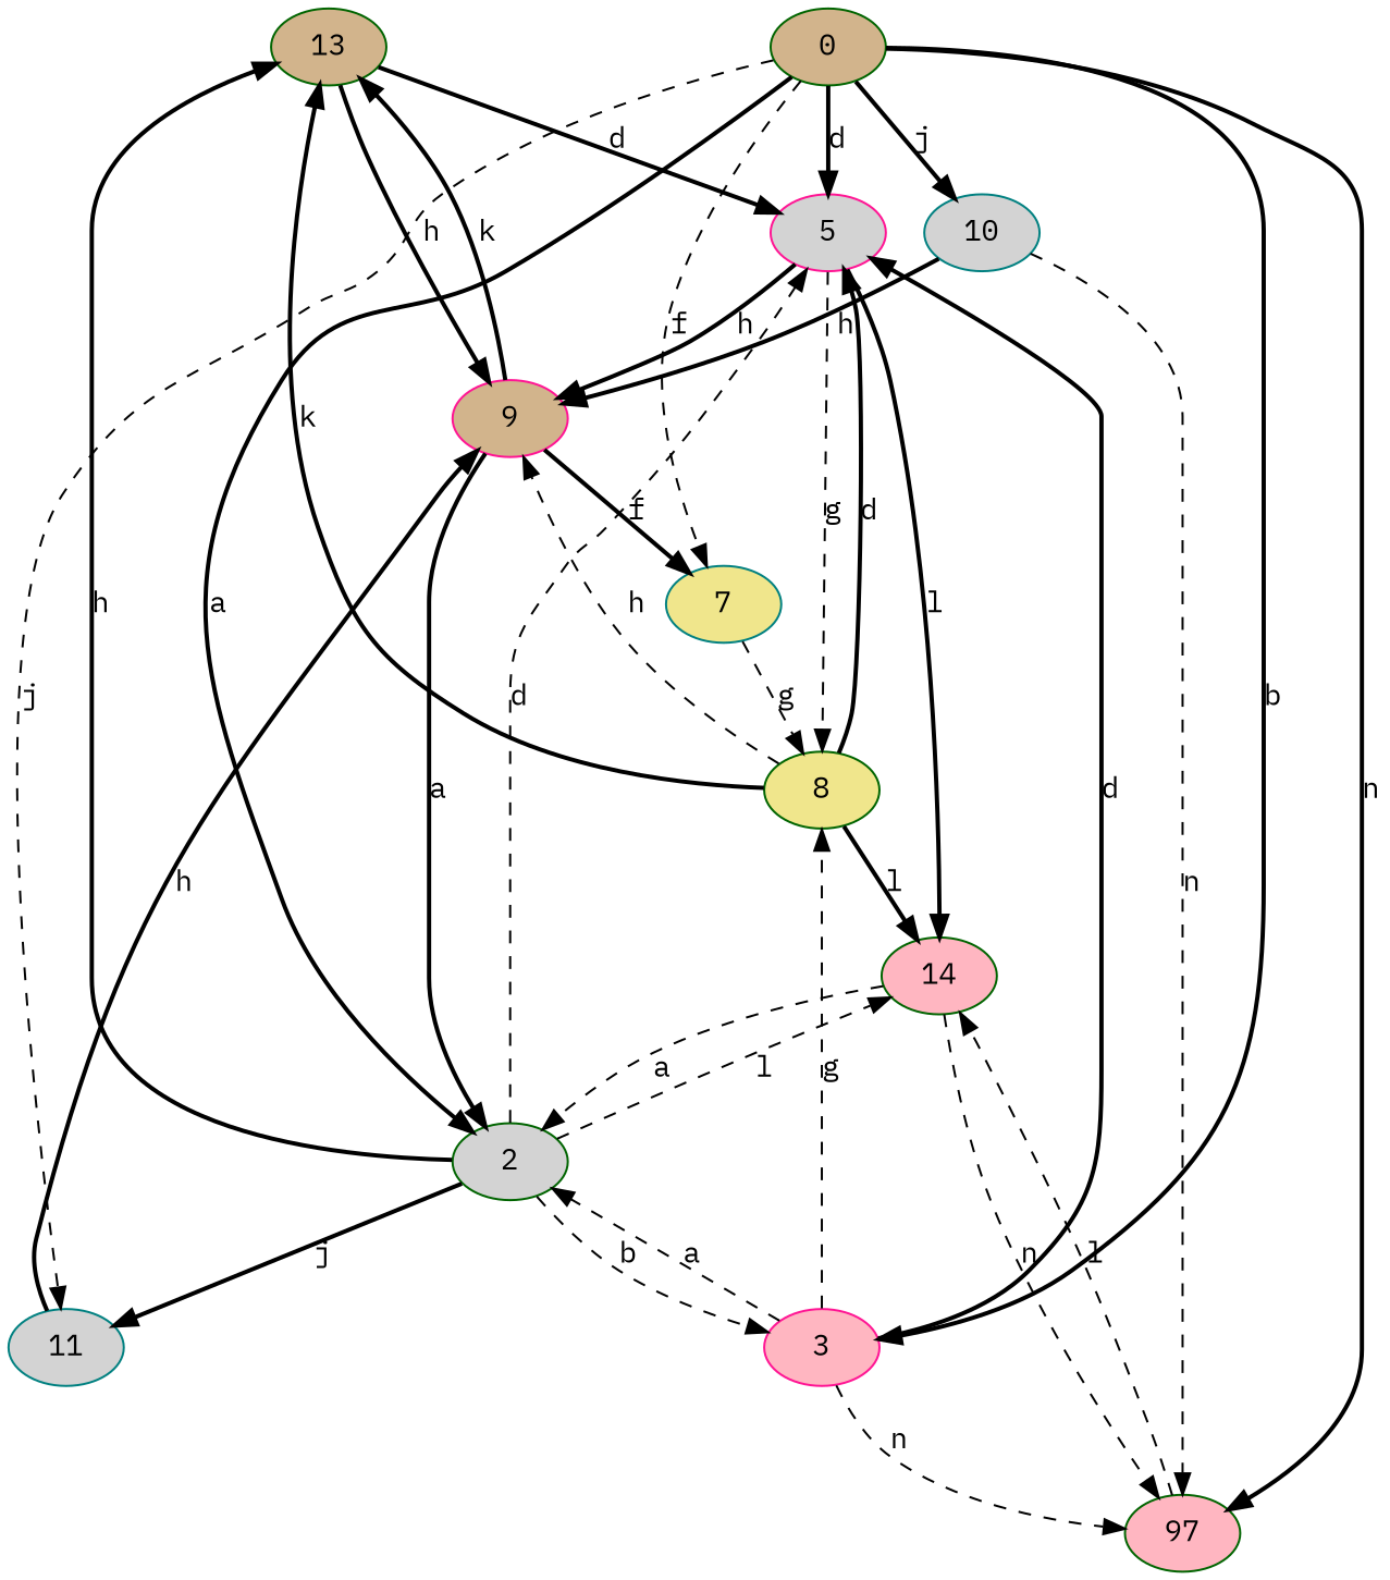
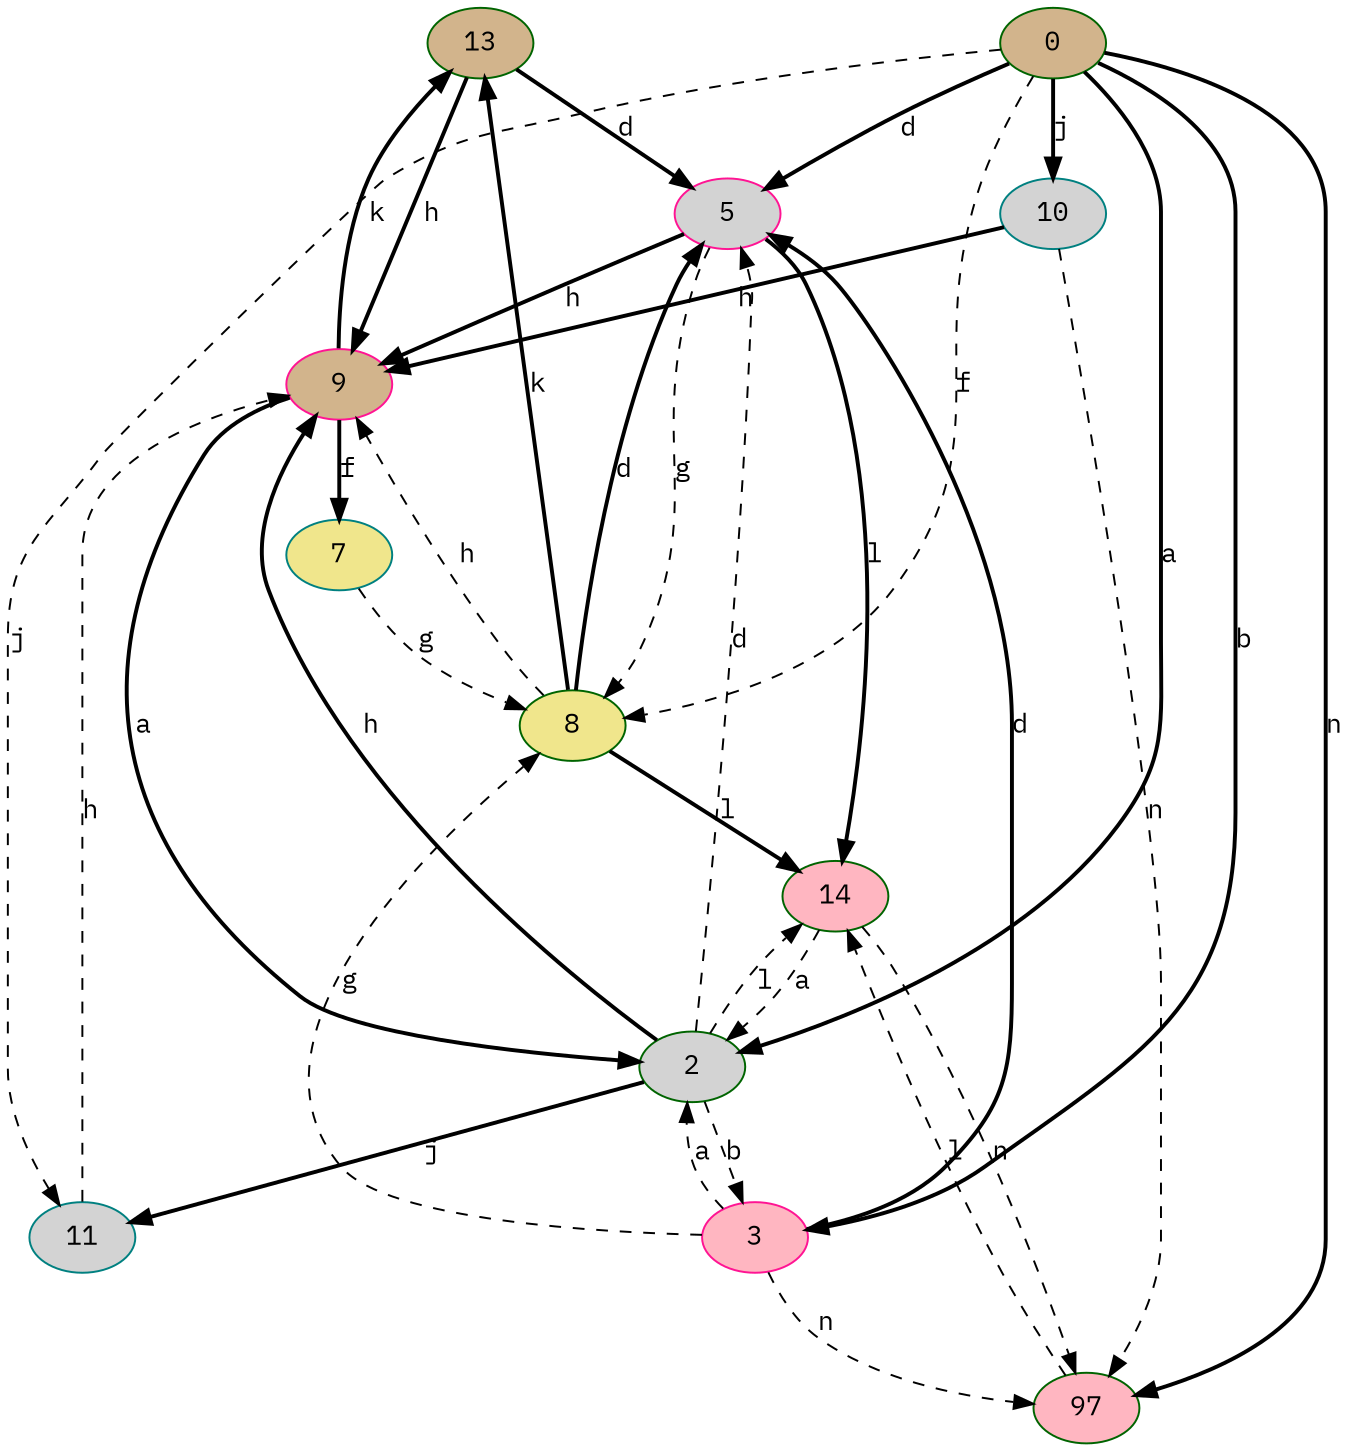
  strict digraph {
    fontname="IBM Plex Mono"
    node [color=darkgreen fillcolor=lightgrey fontname="IBM Plex Mono" style=filled]
    edge [fontname="IBM Plex Mono" style=bold]
    13 [fillcolor=tan]
    5 [color=deeppink]
    9 [color=deeppink fillcolor=tan]
    3 [color=deeppink fillcolor=lightpink]
    2
    11 [color=teal]
    14 [fillcolor=lightpink]
    8 [fillcolor=khaki]
    n9 [fillcolor=lightpink label=97]
    7 [color=teal fillcolor=khaki]
    0 [fillcolor=tan]
    10 [color=teal]
    13 -> 5 [label=d]
    13 -> 9 [label=h]
    5 -> 9 [label=h]
    5 -> 14 [label=l]
    5 -> 8 [label=g style=dashed]
    9 -> 13 [label=k]
    9 -> 2 [label=a]
    9 -> 7 [label=f]
    3 -> 5 [label=d]
    3 -> 2 [label=a style=dashed]
    3 -> 8 [label=g style=dashed]
    3 -> n9 [label=n style=dashed]
    2 -> 5 [label=d style=dashed]
-   2 -> 13 [label=h]
+   2 -> 9 [label=h]
    2 -> 3 [label=b style=dashed]
    2 -> 11 [label=j]
    2 -> 14 [label=l style=dashed]
-   11 -> 9 [label=h]
+   11 -> 9 [label=h style=dashed]
    14 -> 2 [label=a style=dashed]
    14 -> n9 [label=n style=dashed]
    8 -> 13 [label=k]
    8 -> 5 [label=d]
    8 -> 9 [label=h style=dashed]
    8 -> 14 [label=l]
    n9 -> 14 [label=l style=dashed]
    7 -> 8 [label=g style=dashed]
    0 -> 5 [label=d]
    0 -> 3 [label=b]
    0 -> 2 [label=a]
    0 -> 11 [label=j style=dashed]
    0 -> n9 [label=n]
-   0 -> 7 [label=f style=dashed]
+   0 -> 8 [label=f style=dashed]
    0 -> 10 [label=j]
    10 -> 9 [label=h]
    10 -> n9 [label=n style=dashed]
  }
